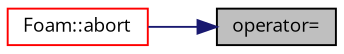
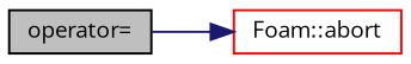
  digraph {
    rankdir=LR
    fontname="Open Sans"
    node [fontname="Open Sans" fontsize=10 shape=record]
    n1 [color=black fillcolor=grey75 fontcolor=black height=0.2 label="operator=" style=filled width=0.4]
    n2 [color=red height=0.2 label="Foam::abort" width=0.4]
-   n2 -> n1 [color=midnightblue fontname="Open Sans" fontsize=10 labelfontname=Helvetica labelfontsize=10 style=solid]
+   n1 -> n2 [color=midnightblue fontname="Open Sans" fontsize=10 labelfontname=Helvetica labelfontsize=10 style=solid]
  }
